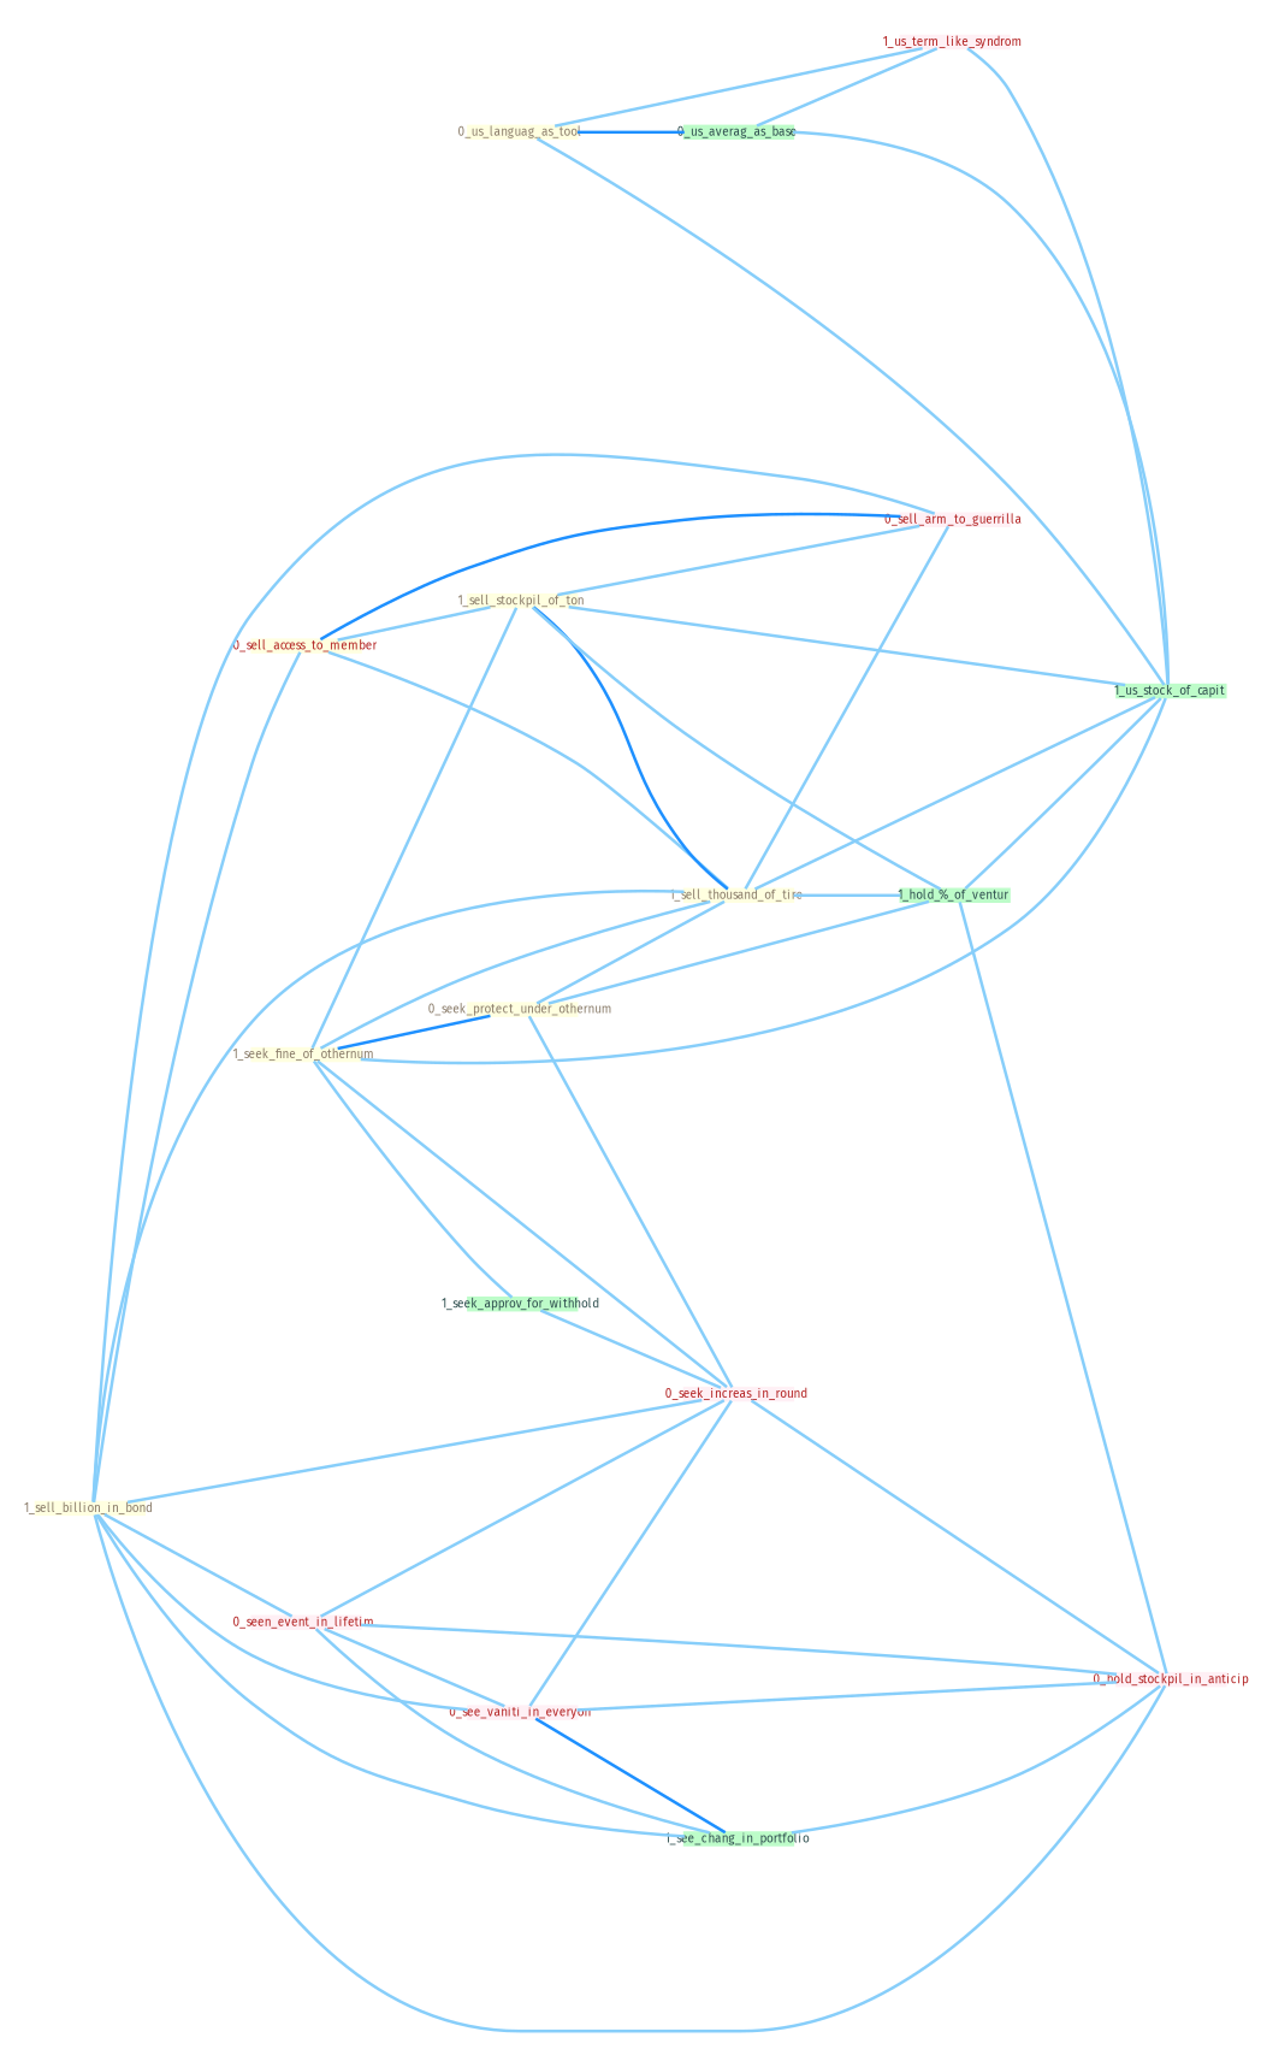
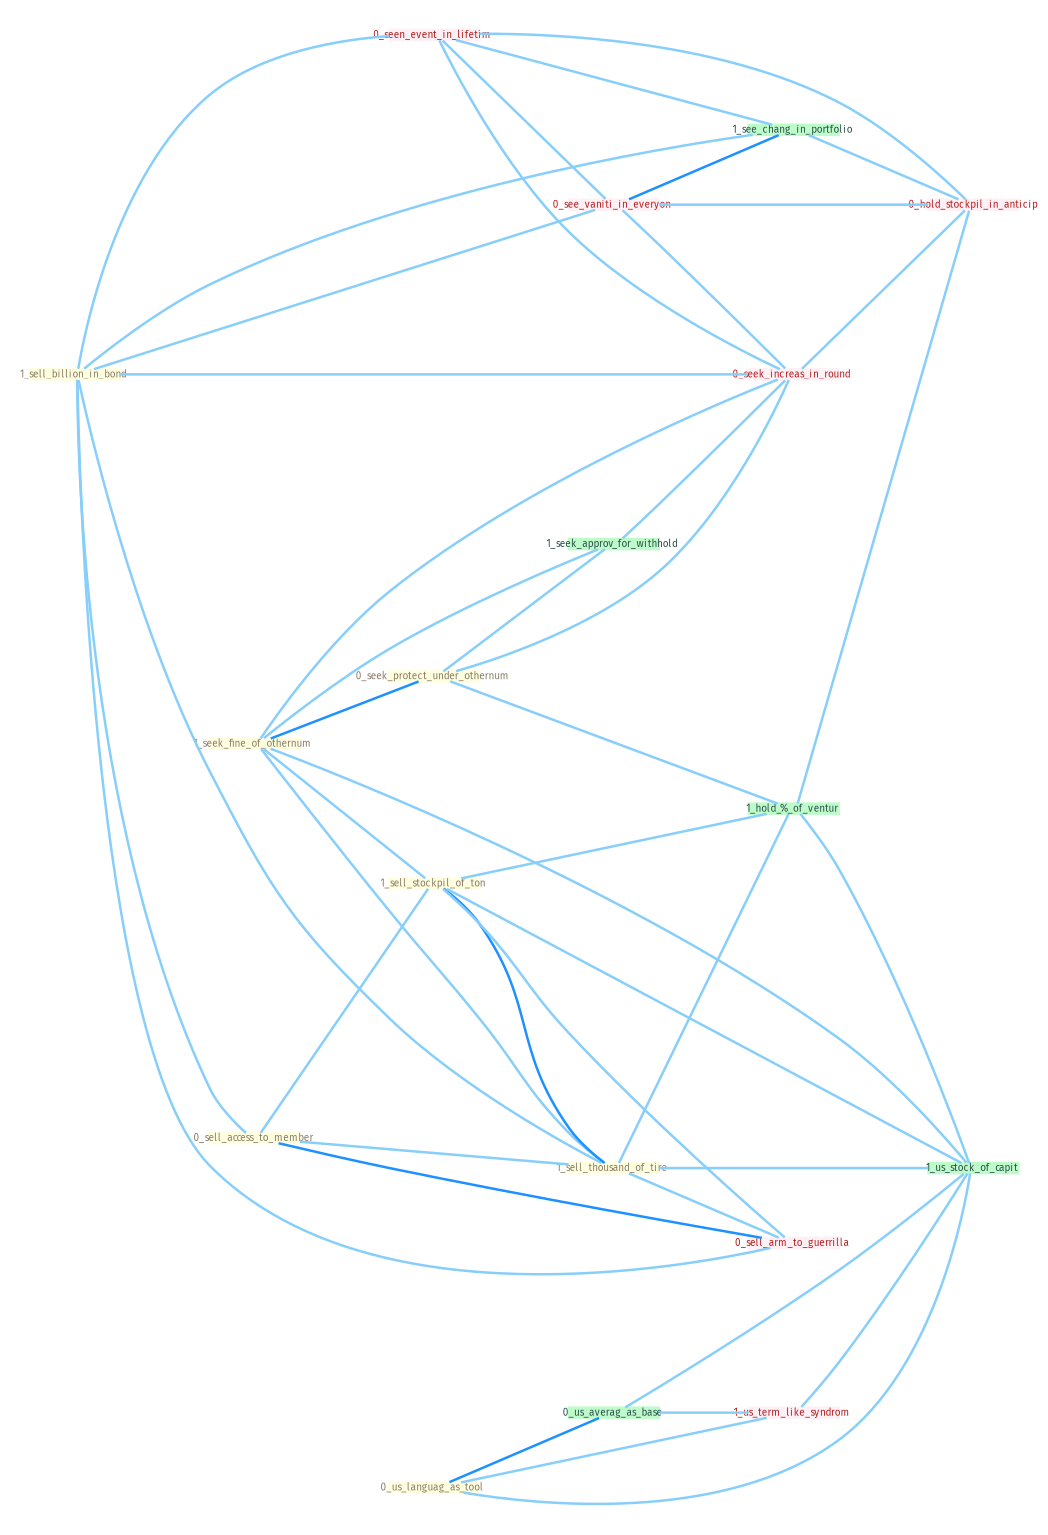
  graph {
    fontname="Fira Sans"
    rankdir=LR
    node [color="#ffffe0" fixedsize=true fontcolor="#8b7d6b" fontname="Fira Sans" fontsize=4 shape=polygon style=filled]
    edge [color="#87cefa" fontname="Fira Sans" w=1]
    "1_seek_fine_of_othernum " [height=.06 width=.5]
    "1_sell_billion_in_bond " [height=.06 width=.5]
    "0_seek_protect_under_othernum " [height=.06 width=.5]
    "0_us_languag_as_tool " [height=.06 width=.5]
-   "0_sell_access_to_member " [fontcolor="#b22222" height=.06 width=.5]
+   "0_sell_access_to_member " [height=.06 width=.5]
    "1_sell_stockpil_of_ton " [height=.06 width=.5]
    "1_sell_thousand_of_tire " [height=.06 width=.5]
    "0_seen_event_in_lifetim " [color="#fff0f5" fontcolor="#b22222" height=.06 width=.5]
    "1_us_term_like_syndrom " [color="#fff0f5" fontcolor="#b22222" height=.06 width=.5]
    "0_see_vaniti_in_everyon " [color="#fff0f5" fontcolor="#b22222" height=.06 width=.5]
    "0_sell_arm_to_guerrilla " [color="#fff0f5" fontcolor="#b22222" height=.06 width=.5]
    "0_seek_increas_in_round " [color="#fff0f5" fontcolor="#b22222" height=.06 width=.5]
    n13 [color="#fff0f5" fontcolor="#b22222" height=.06 label="0_hold_stockpil_in_anticip" width=.5]
    "1_seek_approv_for_withhold " [color="#BDFCC9" fontcolor="#2f4f4f" height=.06 width=.5]
    "1_us_stock_of_capit " [color="#BDFCC9" fontcolor="#2f4f4f" height=.06 width=.5]
    "1_see_chang_in_portfolio " [color="#BDFCC9" fontcolor="#2f4f4f" height=.06 width=.5]
    "1_hold_%_of_ventur " [color="#BDFCC9" fontcolor="#2f4f4f" height=.06 width=.5]
    "0_us_averag_as_base " [color="#BDFCC9" fontcolor="#2f4f4f" height=.06 width=.5]
    subgraph sub_1 {
      "1_seek_fine_of_othernum "
      "1_sell_billion_in_bond "
      "0_seek_protect_under_othernum "
      "0_us_languag_as_tool "
      "0_sell_access_to_member "
      "1_sell_stockpil_of_ton "
      "1_sell_thousand_of_tire "
    }
    subgraph sub_2 {
      "0_seen_event_in_lifetim "
      "1_us_term_like_syndrom "
      "0_see_vaniti_in_everyon "
      "0_sell_arm_to_guerrilla "
      "0_seek_increas_in_round "
      n13
    }
    "1_seek_fine_of_othernum " -- "0_seek_protect_under_othernum " [color="#1e90ff" w=2]
    "1_seek_fine_of_othernum " -- "1_sell_stockpil_of_ton "
    "1_seek_fine_of_othernum " -- "1_sell_thousand_of_tire "
    "1_seek_fine_of_othernum " -- "0_seek_increas_in_round "
    "1_seek_fine_of_othernum " -- "1_seek_approv_for_withhold "
    "1_seek_fine_of_othernum " -- "1_us_stock_of_capit "
    "1_sell_billion_in_bond " -- "0_sell_access_to_member "
    "1_sell_billion_in_bond " -- "1_sell_thousand_of_tire "
    "1_sell_billion_in_bond " -- "0_seen_event_in_lifetim "
    "1_sell_billion_in_bond " -- "0_see_vaniti_in_everyon "
    "1_sell_billion_in_bond " -- "0_sell_arm_to_guerrilla "
    "1_sell_billion_in_bond " -- "0_seek_increas_in_round "
-   "1_sell_billion_in_bond " -- n13
    "1_sell_billion_in_bond " -- "1_see_chang_in_portfolio "
    "0_seek_protect_under_othernum " -- "0_seek_increas_in_round "
-   "0_seek_protect_under_othernum " -- "1_sell_thousand_of_tire "
+   "0_seek_protect_under_othernum " -- "1_seek_approv_for_withhold "
    "0_seek_protect_under_othernum " -- "1_hold_%_of_ventur "
    "0_us_languag_as_tool " -- "1_us_term_like_syndrom "
    "0_us_languag_as_tool " -- "1_us_stock_of_capit "
    "0_us_languag_as_tool " -- "0_us_averag_as_base " [color="#1e90ff" w=2]
    "0_sell_access_to_member " -- "1_sell_stockpil_of_ton "
    "0_sell_access_to_member " -- "1_sell_thousand_of_tire "
    "0_sell_access_to_member " -- "0_sell_arm_to_guerrilla " [color="#1e90ff" w=2]
    "1_sell_stockpil_of_ton " -- "1_sell_thousand_of_tire " [color="#1e90ff" w=2]
    "1_sell_stockpil_of_ton " -- "0_sell_arm_to_guerrilla "
    "1_sell_stockpil_of_ton " -- "1_us_stock_of_capit "
    "1_sell_stockpil_of_ton " -- "1_hold_%_of_ventur "
    "1_sell_thousand_of_tire " -- "0_sell_arm_to_guerrilla "
    "1_sell_thousand_of_tire " -- "1_us_stock_of_capit "
    "1_sell_thousand_of_tire " -- "1_hold_%_of_ventur "
    "0_seen_event_in_lifetim " -- "0_see_vaniti_in_everyon "
    "0_seen_event_in_lifetim " -- "0_seek_increas_in_round "
    "0_seen_event_in_lifetim " -- n13
    "0_seen_event_in_lifetim " -- "1_see_chang_in_portfolio "
    "1_us_term_like_syndrom " -- "1_us_stock_of_capit "
    "0_see_vaniti_in_everyon " -- "0_seek_increas_in_round "
    "0_see_vaniti_in_everyon " -- n13
    "0_see_vaniti_in_everyon " -- "1_see_chang_in_portfolio " [color="#1e90ff" w=2]
    "0_seek_increas_in_round " -- n13
    "1_seek_approv_for_withhold " -- "0_seek_increas_in_round "
    "1_see_chang_in_portfolio " -- n13
    "1_hold_%_of_ventur " -- n13
    "1_hold_%_of_ventur " -- "1_us_stock_of_capit "
    "0_us_averag_as_base " -- "1_us_term_like_syndrom "
    "0_us_averag_as_base " -- "1_us_stock_of_capit "
  }
